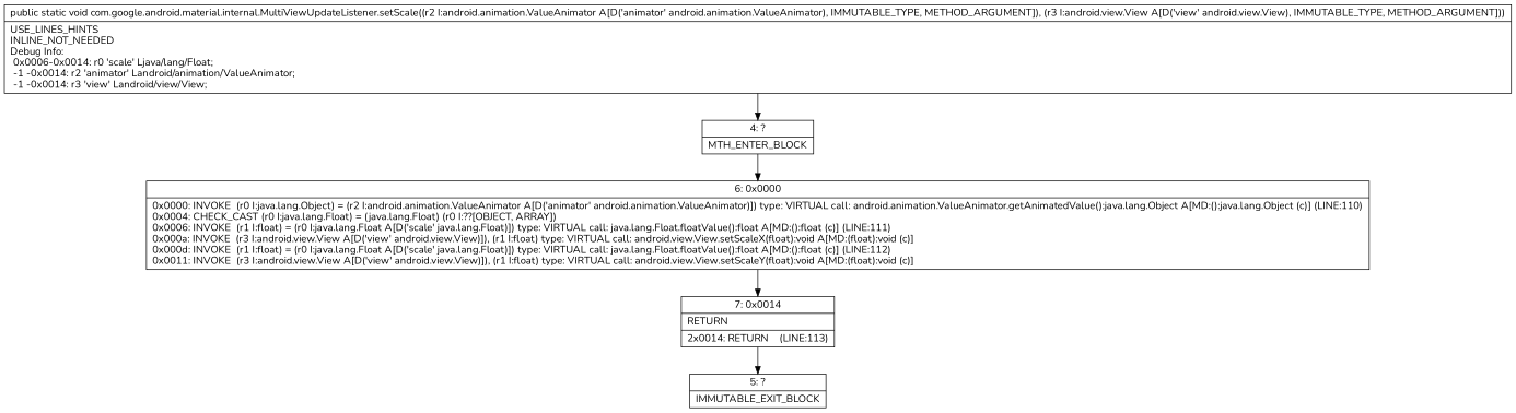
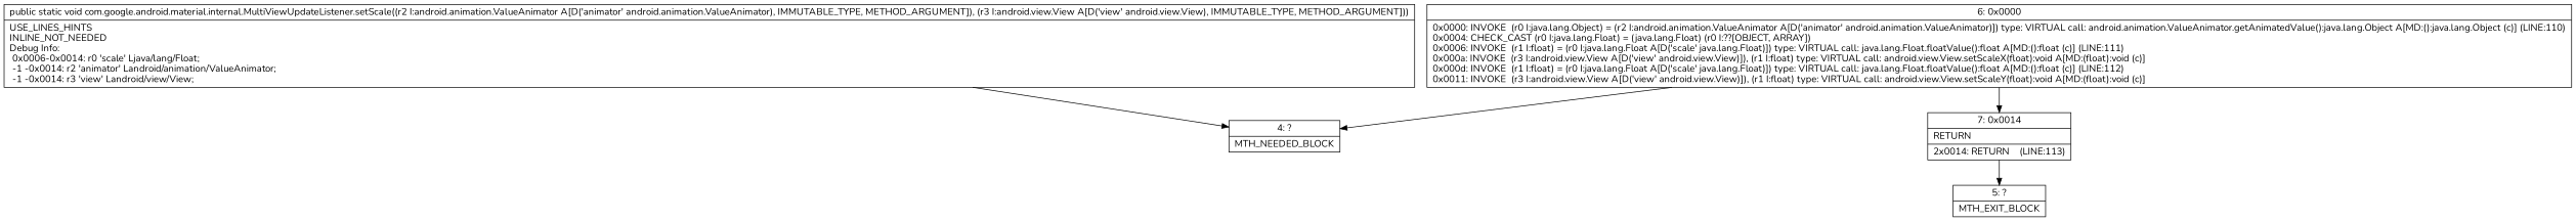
  digraph {
    fontname=Nunito
    node [fontname=Nunito shape=record]
    edge [fontname=Nunito]
-   n1 [label="{4\:\ ?|MTH_ENTER_BLOCK\l}"]
+   n1 [label="{4\:\ ?|MTH_NEEDED_BLOCK\l}"]
    n2 [label="{6\:\ 0x0000|0x0000: INVOKE  (r0 I:java.lang.Object) = (r2 I:android.animation.ValueAnimator A[D('animator' android.animation.ValueAnimator)]) type: VIRTUAL call: android.animation.ValueAnimator.getAnimatedValue():java.lang.Object A[MD:():java.lang.Object (c)] (LINE:110)\l0x0004: CHECK_CAST (r0 I:java.lang.Float) = (java.lang.Float) (r0 I:??[OBJECT, ARRAY]) \l0x0006: INVOKE  (r1 I:float) = (r0 I:java.lang.Float A[D('scale' java.lang.Float)]) type: VIRTUAL call: java.lang.Float.floatValue():float A[MD:():float (c)] (LINE:111)\l0x000a: INVOKE  (r3 I:android.view.View A[D('view' android.view.View)]), (r1 I:float) type: VIRTUAL call: android.view.View.setScaleX(float):void A[MD:(float):void (c)]\l0x000d: INVOKE  (r1 I:float) = (r0 I:java.lang.Float A[D('scale' java.lang.Float)]) type: VIRTUAL call: java.lang.Float.floatValue():float A[MD:():float (c)] (LINE:112)\l0x0011: INVOKE  (r3 I:android.view.View A[D('view' android.view.View)]), (r1 I:float) type: VIRTUAL call: android.view.View.setScaleY(float):void A[MD:(float):void (c)]\l}"]
    n3 [label="{7\:\ 0x0014|RETURN\l|2x0014: RETURN    (LINE:113)\l}"]
-   n4 [label="{5\:\ ?|IMMUTABLE_EXIT_BLOCK\l}"]
+   n4 [label="{5\:\ ?|MTH_EXIT_BLOCK\l}"]
    n5 [label="{public static void com.google.android.material.internal.MultiViewUpdateListener.setScale((r2 I:android.animation.ValueAnimator A[D('animator' android.animation.ValueAnimator), IMMUTABLE_TYPE, METHOD_ARGUMENT]), (r3 I:android.view.View A[D('view' android.view.View), IMMUTABLE_TYPE, METHOD_ARGUMENT]))  | USE_LINES_HINTS\lINLINE_NOT_NEEDED\lDebug Info:\l  0x0006\-0x0014: r0 'scale' Ljava\/lang\/Float;\l  \-1 \-0x0014: r2 'animator' Landroid\/animation\/ValueAnimator;\l  \-1 \-0x0014: r3 'view' Landroid\/view\/View;\l}"]
-   n1 -> n2
+   n2 -> n1
    n2 -> n3
    n3 -> n4
    n5 -> n1
  }
